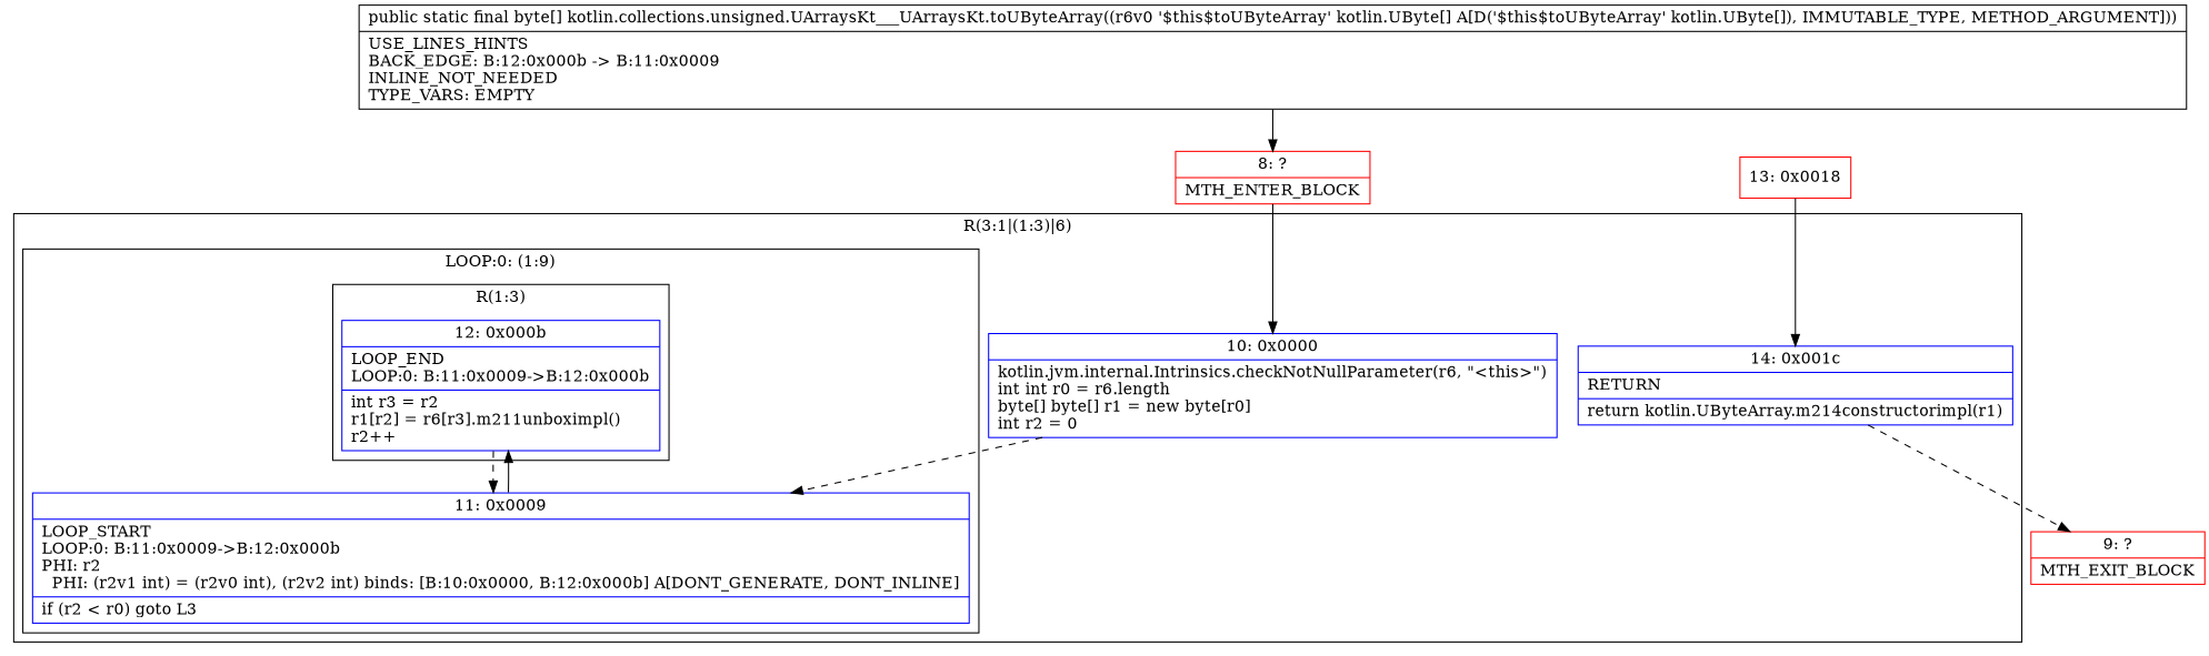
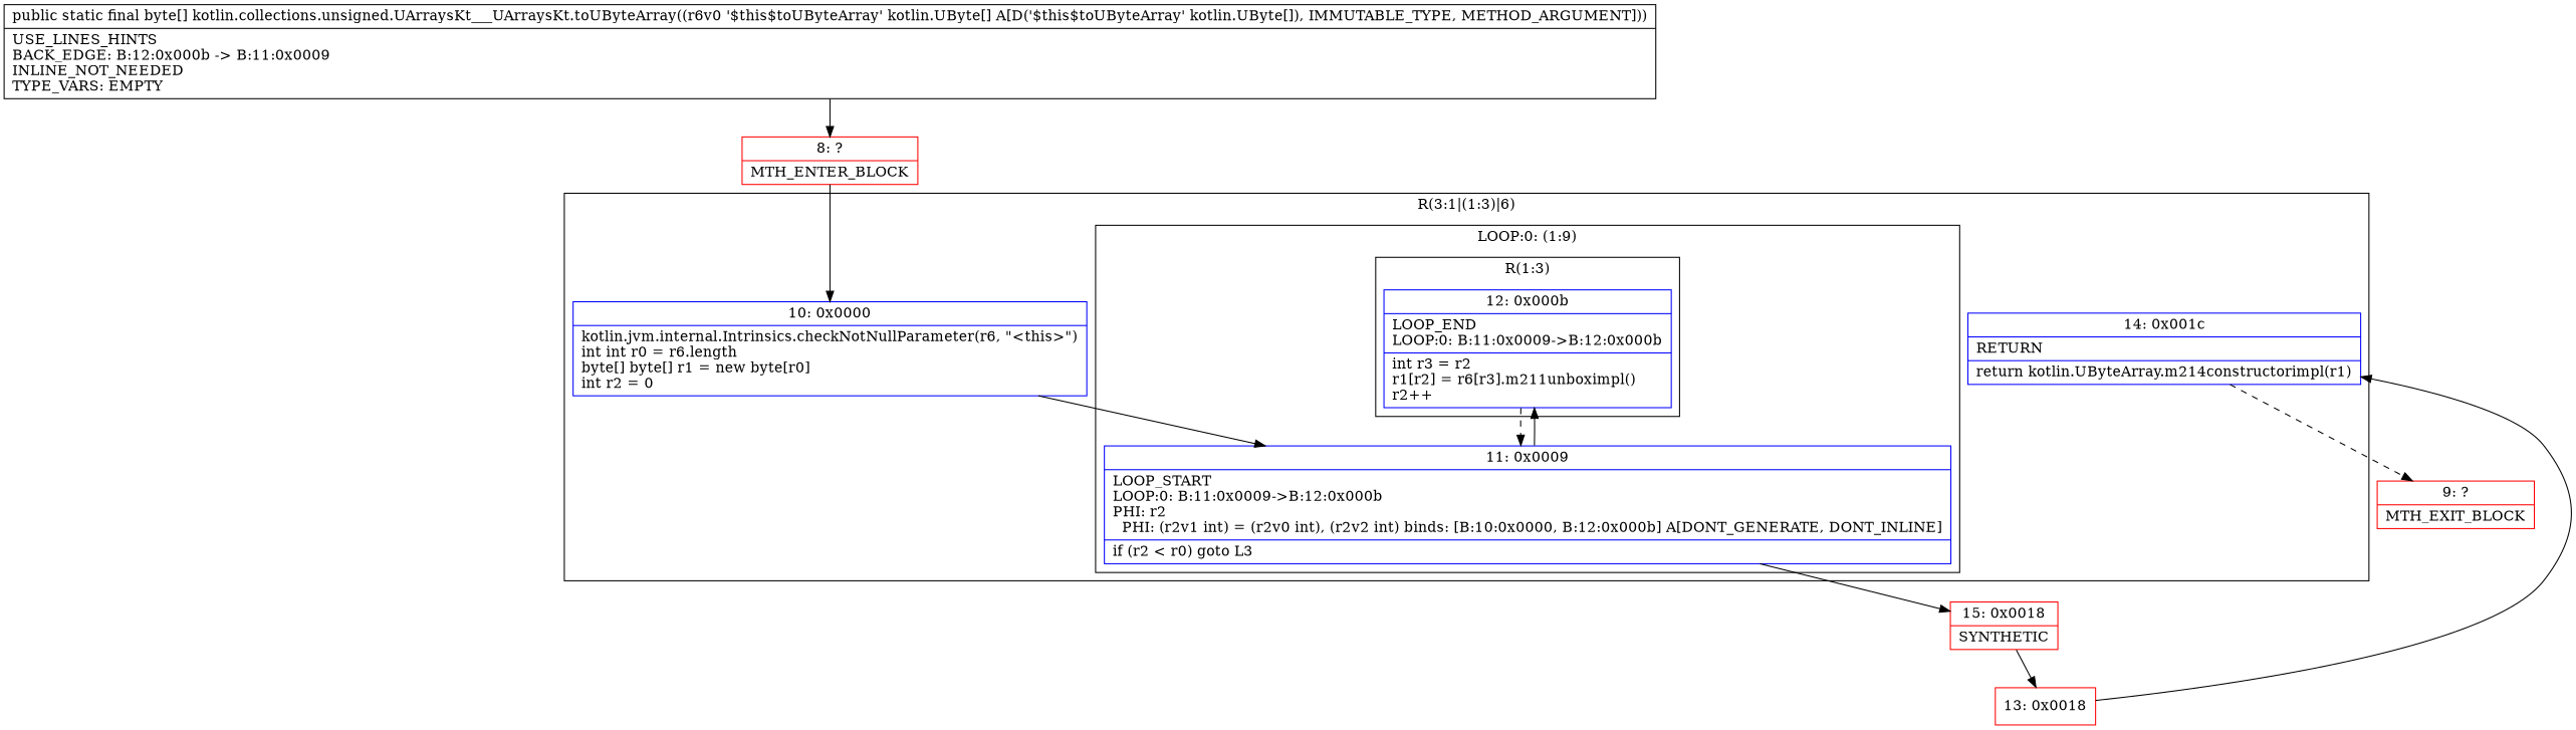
  digraph {
    node [color=blue shape=record]
    edge [style=solid]
    n1 [label="{12\:\ 0x000b|LOOP_END\lLOOP:0: B:11:0x0009\-\>B:12:0x000b\l|int r3 = r2\lr1[r2] = r6[r3].m211unboximpl()\lr2++\l}"]
    n2 [label="{11\:\ 0x0009|LOOP_START\lLOOP:0: B:11:0x0009\-\>B:12:0x000b\lPHI: r2 \l  PHI: (r2v1 int) = (r2v0 int), (r2v2 int) binds: [B:10:0x0000, B:12:0x000b] A[DONT_GENERATE, DONT_INLINE]\l|if (r2 \< r0) goto L3\l}"]
    n3 [label="{10\:\ 0x0000|kotlin.jvm.internal.Intrinsics.checkNotNullParameter(r6, \"\<this\>\")\lint int r0 = r6.length\lbyte[] byte[] r1 = new byte[r0]\lint r2 = 0\l}"]
    n4 [label="{14\:\ 0x001c|RETURN\l|return kotlin.UByteArray.m214constructorimpl(r1)\l}"]
+   n5 [color=red label="{15\:\ 0x0018|SYNTHETIC\l}"]
    n6 [color=red label="{9\:\ ?|MTH_EXIT_BLOCK\l}"]
    n7 [color=red label="{13\:\ 0x0018}"]
    n8 [color=red label="{8\:\ ?|MTH_ENTER_BLOCK\l}"]
    n9 [label="{public static final byte[] kotlin.collections.unsigned.UArraysKt___UArraysKt.toUByteArray((r6v0 '$this$toUByteArray' kotlin.UByte[] A[D('$this$toUByteArray' kotlin.UByte[]), IMMUTABLE_TYPE, METHOD_ARGUMENT]))  | USE_LINES_HINTS\lBACK_EDGE: B:12:0x000b \-\> B:11:0x0009\lINLINE_NOT_NEEDED\lTYPE_VARS: EMPTY\l}" color=""]
    subgraph cluster_1 {
      label="R(3:1|(1:3)|6)"
      n3
      n4
      subgraph cluster_2 {
        label="LOOP:0: (1:9)"
        n2
        subgraph cluster_3 {
          label="R(1:3)"
          n1
        }
      }
    }
    n1 -> n2 [style=dashed]
    n2 -> n1
-   n3 -> n2 [style=dashed]
+   n2 -> n5
+   n3 -> n2
    n4 -> n6 [style=dashed]
+   n5 -> n7
    n7 -> n4
    n8 -> n3
    n9 -> n8
  }
